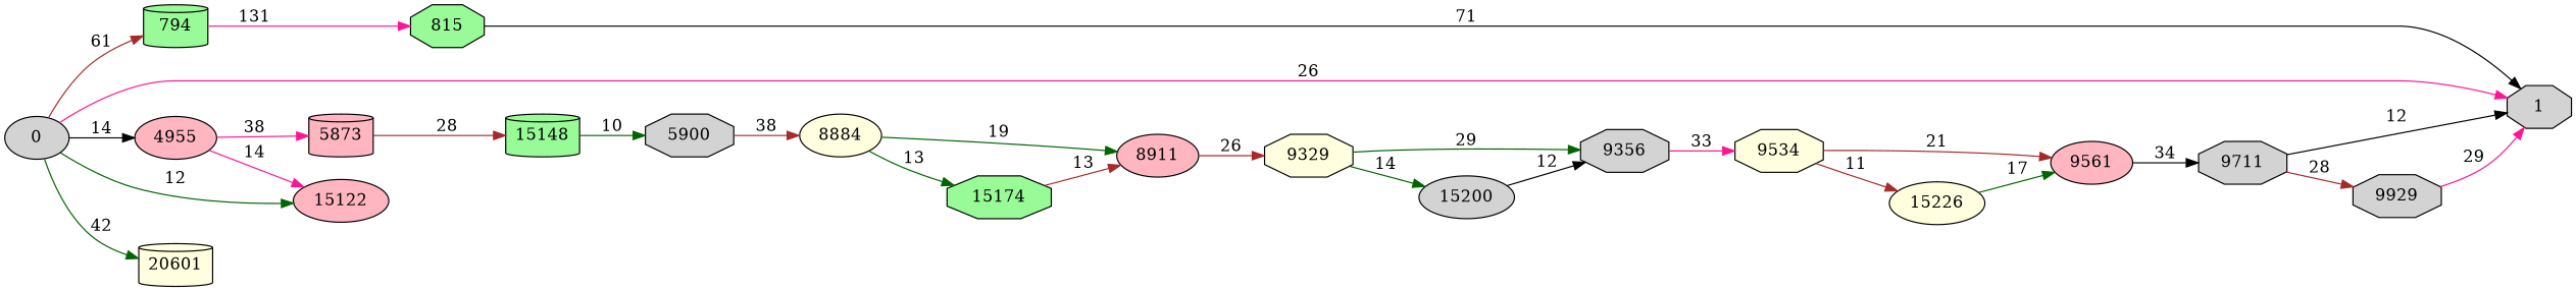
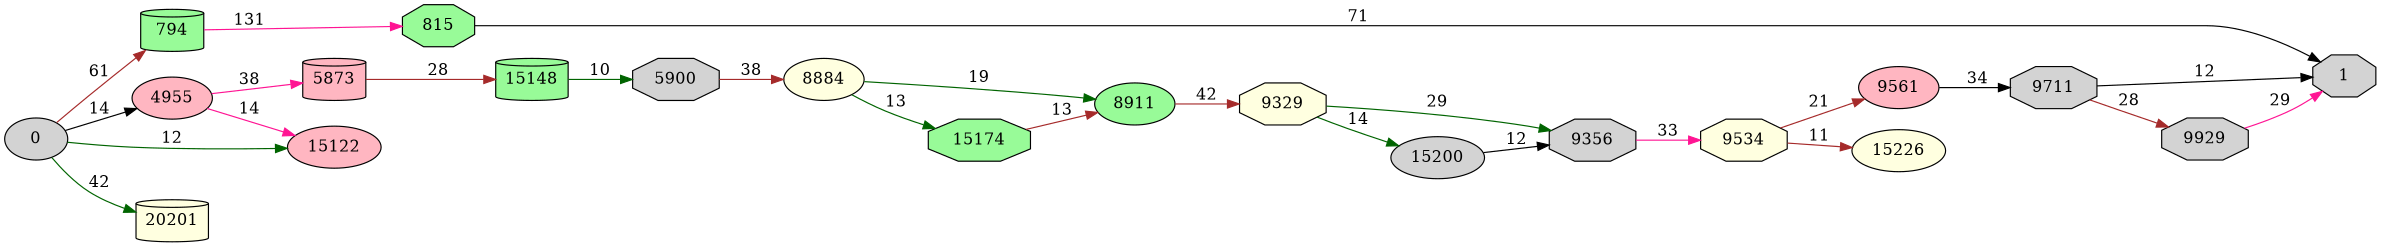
  digraph {
    rankdir=LR
    node [fillcolor=lightgrey shape=octagon style=filled]
    edge [color=brown]
    794 [fillcolor=palegreen shape=cylinder]
    815 [fillcolor=palegreen]
    1
    4955 [fillcolor=lightpink shape=ellipse]
    5873 [fillcolor=lightpink shape=cylinder]
    15122 [fillcolor=lightpink shape=ellipse]
    15148 [fillcolor=palegreen shape=cylinder]
    8884 [fillcolor=lightyellow shape=ellipse]
    5900
-   8911 [fillcolor=lightpink shape=ellipse]
+   8911 [fillcolor=palegreen shape=ellipse]
    15174 [fillcolor=palegreen]
    9329 [fillcolor=lightyellow]
    9356
    15200 [shape=ellipse]
    9534 [fillcolor=lightyellow]
    9561 [fillcolor=lightpink shape=ellipse]
    15226 [fillcolor=lightyellow shape=ellipse]
    9711
    9929
-   20201 [fillcolor=lightyellow shape=cylinder label=20601]
+   20201 [fillcolor=lightyellow shape=cylinder]
    0 [shape=ellipse]
    794 -> 815 [color=deeppink label=131]
    815 -> 1 [color=black label=71]
    4955 -> 5873 [color=deeppink label=38]
    4955 -> 15122 [color=deeppink label=14]
    5873 -> 15148 [label=28]
    15148 -> 5900 [color=darkgreen label=10]
    8884 -> 8911 [color=darkgreen label=19]
    8884 -> 15174 [color=darkgreen label=13]
    5900 -> 8884 [label=38]
-   8911 -> 9329 [label=26]
+   8911 -> 9329 [label=42]
    15174 -> 8911 [label=13]
    9329 -> 9356 [color=darkgreen label=29]
    9329 -> 15200 [color=darkgreen label=14]
    9356 -> 9534 [color=deeppink label=33]
    15200 -> 9356 [color=black label=12]
    9534 -> 9561 [label=21]
    9534 -> 15226 [label=11]
    9561 -> 9711 [color=black label=34]
-   15226 -> 9561 [color=darkgreen label=17]
    9711 -> 1 [color=black label=12]
    9711 -> 9929 [label=28]
    9929 -> 1 [color=deeppink label=29]
    0 -> 794 [label=61]
-   0 -> 1 [color=deeppink label=26]
    0 -> 4955 [color=black label=14]
    0 -> 15122 [color=darkgreen label=12]
    0 -> 20201 [color=darkgreen label=42]
  }
